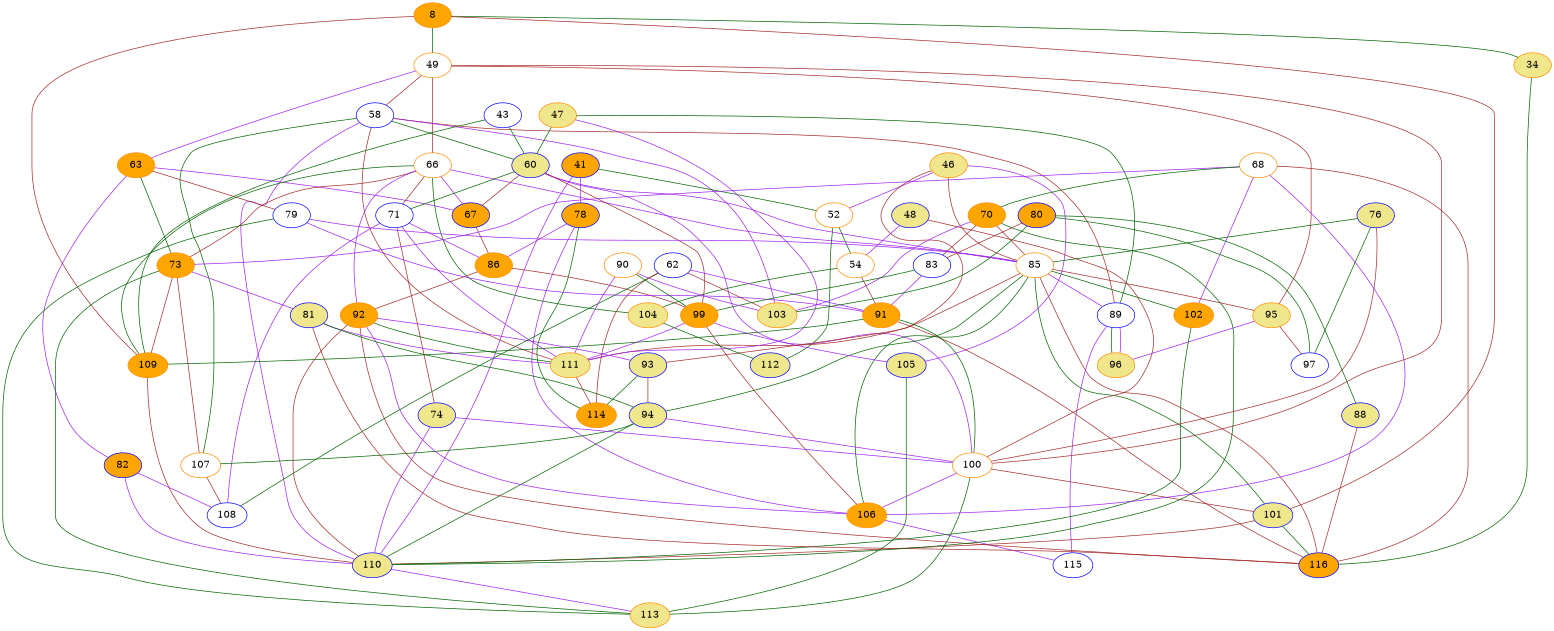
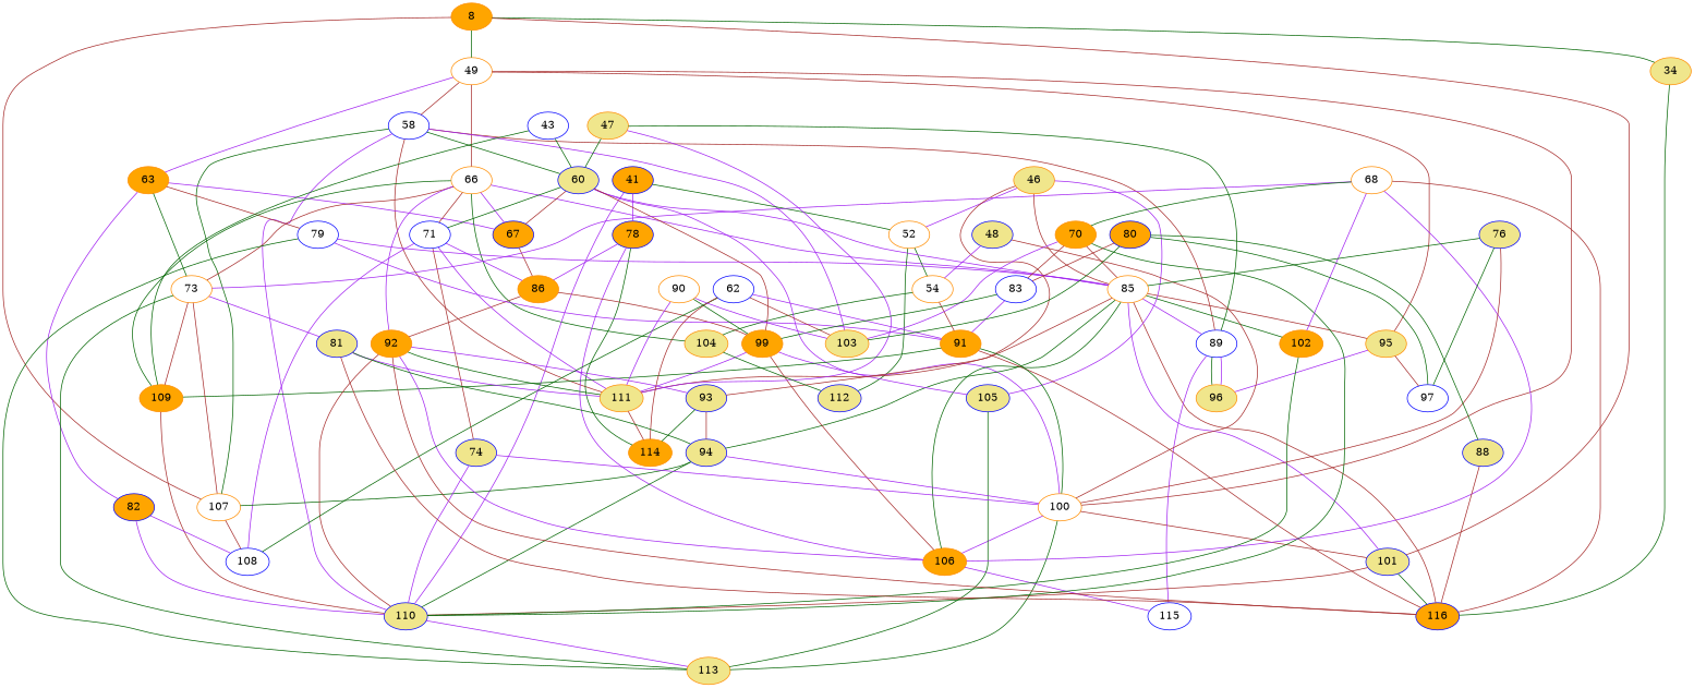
  graph {
    node [color=darkorange fillcolor=khaki style=filled]
    edge [color=purple]
    8 [fillcolor=orange]
    34
    49 [fillcolor=white super="+29"]
    101 [color=blue super="+69"]
    107 [fillcolor=white]
    116 [color=blue fillcolor=orange super="+33"]
    100 [fillcolor=white super="+31+72"]
    58 [color=blue fillcolor=white super="+57+39"]
    63 [fillcolor=orange super="+12"]
    66 [fillcolor=white super="+24+35+20"]
    95 [super="+56"]
    110 [color=blue super="+37+28+7"]
    108 [color=blue fillcolor=white]
    41 [color=blue fillcolor=orange super="+15"]
    52 [fillcolor=white]
    78 [color=blue fillcolor=orange]
    54 [fillcolor=white super="+22"]
    112 [color=blue]
    114 [fillcolor=orange super="+5"]
    86 [fillcolor=orange super="+10"]
    106 [fillcolor=orange super="+1+87"]
    113 [super="+98"]
    60 [color=blue super="+16"]
    85 [fillcolor=white super="+23+51"]
    67 [color=blue fillcolor=orange]
    71 [color=blue fillcolor=white super="+40"]
    99 [fillcolor=orange super="+84+65"]
    43 [color=blue fillcolor=white]
    109 [fillcolor=orange super="+36"]
    46
    93 [color=blue super="+44+61"]
    105 [color=blue super="+59"]
    89 [color=blue fillcolor=white]
    111 [super="+77"]
    102 [fillcolor=orange]
    94 [color=blue super="+6"]
    47
    96
    115 [color=blue fillcolor=white]
    91 [fillcolor=orange super="+55"]
    104
    48 [color=blue]
    103
-   73 [fillcolor=orange super="+4"]
+   73 [fillcolor=white super="+4"]
    79 [color=blue fillcolor=white]
    82 [color=blue fillcolor=orange]
    92 [fillcolor=orange super="+42+53"]
    97 [color=blue fillcolor=white]
    74 [color=blue super="+13+27"]
    62 [color=blue fillcolor=white]
    81 [color=blue super="+64"]
    70 [fillcolor=orange super="+30"]
    83 [color=blue fillcolor=white super="+9+75"]
    68 [fillcolor=white]
    76 [color=blue]
    80 [color=blue fillcolor=orange]
    88 [color=blue]
    90 [fillcolor=white super="+32+50"]
    8 -- 34 [color=darkgreen]
    8 -- 49 [color=darkgreen]
    8 -- 101 [color=brown]
-   8 -- 109 [color=brown]
+   8 -- 107 [color=brown]
    34 -- 116 [color=darkgreen]
    49 -- 100 [color=brown weight=2]
    49 -- 58 [color=brown]
    49 -- 63
    49 -- 66 [color=brown weight=2]
    49 -- 95 [color=brown]
    101 -- 116 [color=darkgreen]
    101 -- 110 [color=brown]
    107 -- 108 [color=brown]
    100 -- 101 [color=brown]
    100 -- 106
    100 -- 113 [color=darkgreen weight=2]
    58 -- 107 [color=darkgreen]
    58 -- 110
    58 -- 60 [color=darkgreen]
    58 -- 89 [color=brown]
    58 -- 111 [color=brown weight=2]
    58 -- 103
    63 -- 67
    63 -- 73 [color=darkgreen]
    63 -- 79 [color=brown]
    63 -- 82
    66 -- 85 [weight=2]
    66 -- 67
    66 -- 71 [color=brown]
    66 -- 109 [color=darkgreen]
    66 -- 104 [color=darkgreen]
    66 -- 73 [color=brown]
    66 -- 92
    95 -- 96
    95 -- 97 [color=brown]
    110 -- 113
    41 -- 110 [weight=2]
    41 -- 52 [color=darkgreen]
    41 -- 78 [weight=2]
    52 -- 54 [color=darkgreen]
    52 -- 112 [color=darkgreen]
    78 -- 114 [color=darkgreen]
    78 -- 86
    78 -- 106
    54 -- 91 [color=brown]
    54 -- 104 [color=darkgreen]
    86 -- 99 [color=brown]
    86 -- 92 [color=brown]
    106 -- 115
    60 -- 100
    60 -- 85 [weight=2]
    60 -- 67 [color=brown]
    60 -- 71 [color=darkgreen]
    60 -- 99 [color=brown]
-   85 -- 101 [color=darkgreen]
+   85 -- 101
    85 -- 116 [color=brown weight=2]
    85 -- 95 [color=brown weight=3]
    85 -- 106 [color=darkgreen weight=2]
    85 -- 89
    85 -- 111 [color=brown]
    85 -- 102 [color=darkgreen]
    85 -- 94 [color=darkgreen]
    67 -- 86 [color=brown]
    71 -- 108 [weight=2]
    71 -- 86
    71 -- 111
    71 -- 74 [color=brown]
    99 -- 106 [color=brown]
    99 -- 105
    99 -- 111
    43 -- 60 [color=darkgreen]
    43 -- 109 [color=darkgreen]
    109 -- 110 [color=brown]
    46 -- 52
    46 -- 85 [color=brown weight=2]
    46 -- 93 [color=brown]
    46 -- 105
    93 -- 114 [color=darkgreen weight=2]
    93 -- 94 [color=brown]
    105 -- 113 [color=darkgreen]
    89 -- 96 [color=darkgreen]
    89 -- 96
    89 -- 115
    111 -- 114 [color=brown]
    102 -- 110 [color=darkgreen]
    94 -- 107 [color=darkgreen]
    94 -- 100
    94 -- 110 [color=darkgreen]
    47 -- 60 [color=darkgreen weight=2]
    47 -- 89 [color=darkgreen]
    47 -- 111
    91 -- 116 [color=brown]
    91 -- 100 [color=darkgreen weight=2]
    91 -- 109 [color=darkgreen]
    104 -- 112 [color=darkgreen]
    48 -- 100 [color=brown weight=2]
    48 -- 54 [weight=2]
    73 -- 107 [color=brown]
    73 -- 113 [color=darkgreen]
    73 -- 109 [color=brown weight=2]
    73 -- 81
    79 -- 113 [color=darkgreen]
    79 -- 85
    79 -- 91
    82 -- 110
    82 -- 108
    92 -- 116 [color=brown]
    92 -- 110 [color=brown weight=2]
    92 -- 106
    92 -- 93 [weight=2]
    92 -- 111 [color=darkgreen weight=3]
    74 -- 100 [weight=2]
    74 -- 110 [weight=2]
    62 -- 108 [color=darkgreen]
    62 -- 114 [color=brown]
    62 -- 91
    62 -- 103 [color=brown]
    81 -- 116 [color=brown]
    81 -- 111
    81 -- 94 [color=darkgreen]
    70 -- 110 [color=darkgreen]
    70 -- 85 [color=brown]
    70 -- 103
    70 -- 83 [color=brown]
    83 -- 99 [color=darkgreen weight=3]
    83 -- 91 [weight=2]
    68 -- 116 [color=brown]
    68 -- 106
    68 -- 102
    68 -- 73
    68 -- 70 [color=darkgreen]
    76 -- 100 [color=brown]
    76 -- 85 [color=darkgreen]
    76 -- 97 [color=darkgreen]
    80 -- 103 [color=darkgreen]
    80 -- 97 [color=darkgreen]
    80 -- 83 [color=brown]
    80 -- 88 [color=darkgreen]
    88 -- 116 [color=brown]
    90 -- 99 [color=darkgreen weight=2]
    90 -- 111
    90 -- 103
  }
